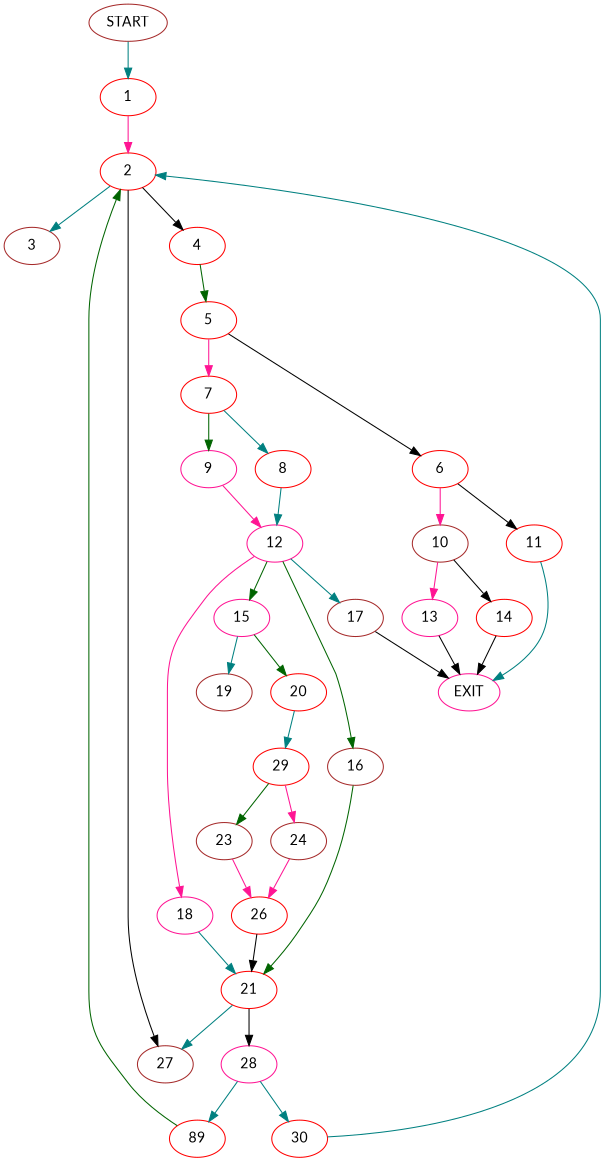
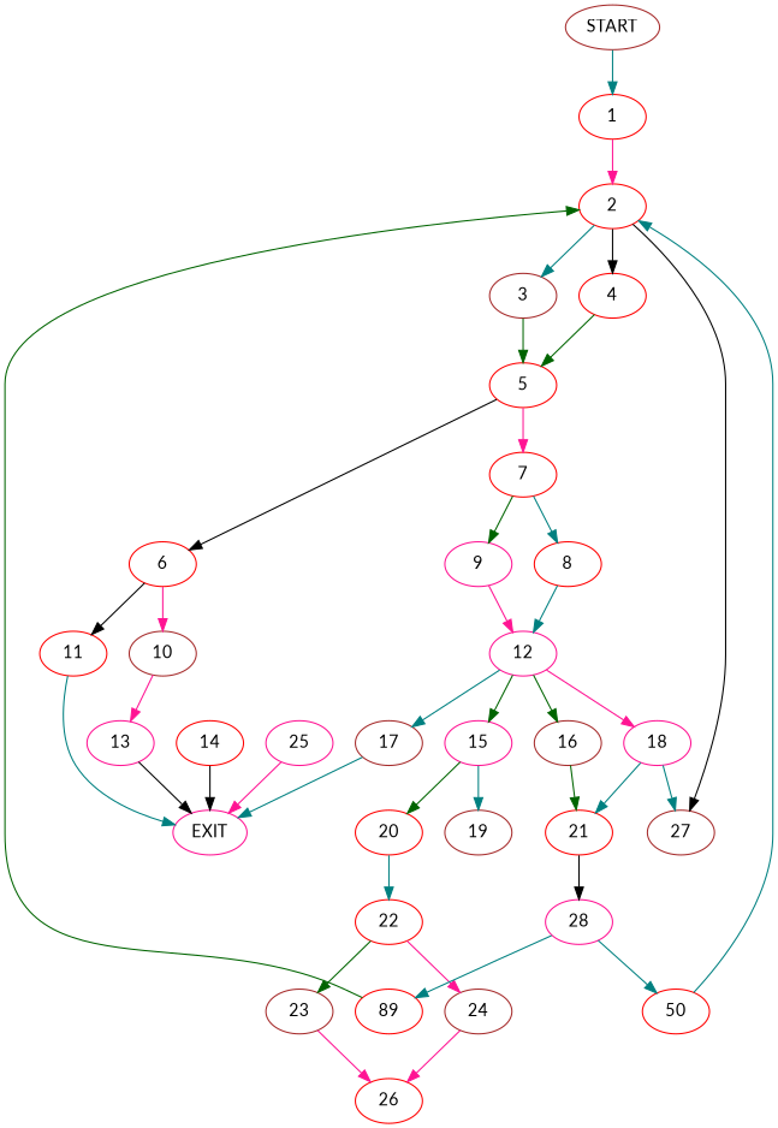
  digraph {
    fontname=Lato
    node [color=red fontname=Lato]
    edge [color=teal fontname=Lato]
    n1 [color=brown label=START]
    1
    2
    n4 [color=deeppink label=EXIT]
    3 [color=brown]
    4
    27 [color=brown]
    5
    6
    7
    10 [color=brown]
    11
    8
    9 [color=deeppink]
    13 [color=deeppink]
    14
    12 [color=deeppink]
    15 [color=deeppink]
    16 [color=brown]
    17 [color=brown]
    18 [color=deeppink]
    19 [color=brown]
    20
    21
-   22 [label=29]
+   22
    28 [color=deeppink]
    23 [color=brown]
    24 [color=brown]
    n29 [label=89]
-   30
+   30 [label=50]
    26
+   25 [color=deeppink]
    n1 -> 1
    1 -> 2 [color=deeppink]
    2 -> 3
    2 -> 4 [color=black]
    2 -> 27 [color=black]
+   3 -> 5 [color=darkgreen]
    4 -> 5 [color=darkgreen]
    5 -> 6 [color=black]
    5 -> 7 [color=deeppink]
    6 -> 10 [color=deeppink]
    6 -> 11 [color=black]
    7 -> 8
    7 -> 9 [color=darkgreen]
    10 -> 13 [color=deeppink]
-   10 -> 14 [color=black]
    11 -> n4
    8 -> 12
    9 -> 12 [color=deeppink]
    13 -> n4 [color=black]
    14 -> n4 [color=black]
    12 -> 15 [color=darkgreen]
    12 -> 16 [color=darkgreen]
    12 -> 17
    12 -> 18 [color=deeppink]
    15 -> 19
    15 -> 20 [color=darkgreen]
    16 -> 21 [color=darkgreen]
-   17 -> n4 [color=black]
+   17 -> n4
    18 -> 21
    20 -> 22
-   21 -> 27
+   18 -> 27
    21 -> 28 [color=black]
    22 -> 23 [color=darkgreen]
    22 -> 24 [color=deeppink]
    28 -> n29
    28 -> 30
    23 -> 26 [color=deeppink]
    24 -> 26 [color=deeppink]
    n29 -> 2 [color=darkgreen]
    30 -> 2
-   26 -> 21 [color=black]
+   25 -> n4 [color=deeppink]
  }
